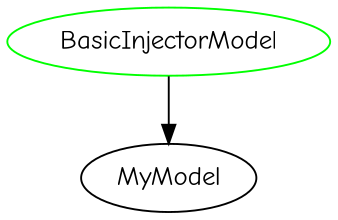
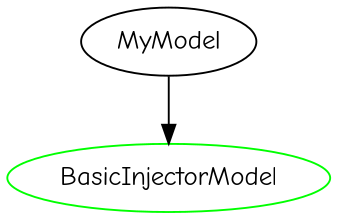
  digraph {
    splines=true
    fontname="Comic Neue"
    node [fontname="Comic Neue"]
    n1 [color=green label=BasicInjectorModel]
    n2 [label=MyModel]
-   n1 -> n2 [fontname="Comic Neue"]
+   n2 -> n1 [fontname="Comic Neue"]
  }
